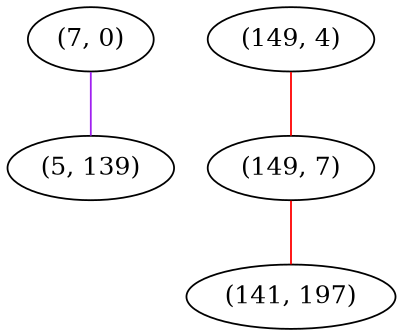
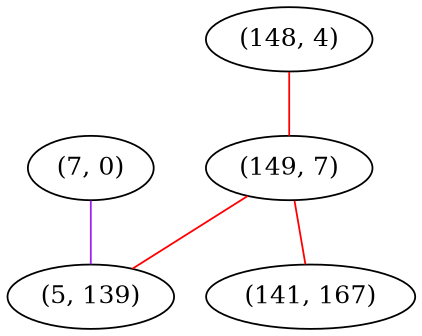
  graph {
    edge [color=red weight=1]
    n1 [label="(7, 0)"]
    n2 [label="(5, 139)"]
-   "(149, 4)"
+   "(149, 4)" [label="(148, 4)"]
    "(149, 7)"
-   "(141, 167)" [label="(141, 197)"]
+   "(141, 167)"
    n1 -- n2 [color=purple weight=4]
    "(149, 4)" -- "(149, 7)"
+   "(149, 7)" -- n2
    "(149, 7)" -- "(141, 167)"
  }
